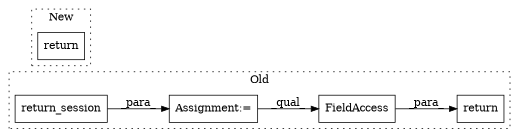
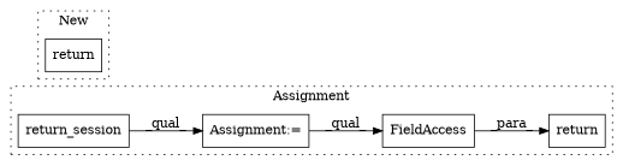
  digraph {
    rankdir=LR
    node [a=41 l=7 shape=box]
    n1 [a=32 l=13 label=return_session s=1332]
    n2 [label=return s=1351]
    n3 [a=7 l=1 label="Assignment:=" s=1331]
    n4 [a=22 l=17 label=FieldAccess s=1358]
    n5 [label=return s=1479]
    subgraph cluster_1 {
-     label=Old
+     label=Assignment
      style=dotted
      n1
      n2
      n3
      n4
    }
    subgraph cluster_2 {
      label=New
      style=dotted
      n5
    }
-   n1 -> n3 [label=_para_]
+   n1 -> n3 [label=_qual_]
    n3 -> n4 [label=_qual_]
    n4 -> n2 [label=_para_]
  }
